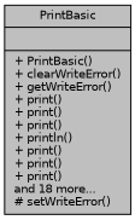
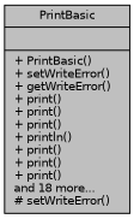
  digraph {
-   n1 [color=black fillcolor=grey75 fontcolor=black fontname=Helvetica fontsize=10 height=0.2 label="{PrintBasic\n||+ PrintBasic()\l+ clearWriteError()\l+ getWriteError()\l+ print()\l+ print()\l+ print()\l+ println()\l+ print()\l+ print()\l+ print()\land 18 more...\l# setWriteError()\l}" shape=record style=filled width=0.4]
+   n1 [color=black fillcolor=grey75 fontcolor=black fontname=Helvetica fontsize=10 height=0.2 label="{PrintBasic\n||+ PrintBasic()\l+ setWriteError()\l+ getWriteError()\l+ print()\l+ print()\l+ print()\l+ println()\l+ print()\l+ print()\l+ print()\land 18 more...\l# setWriteError()\l}" shape=record style=filled width=0.4]
  }
